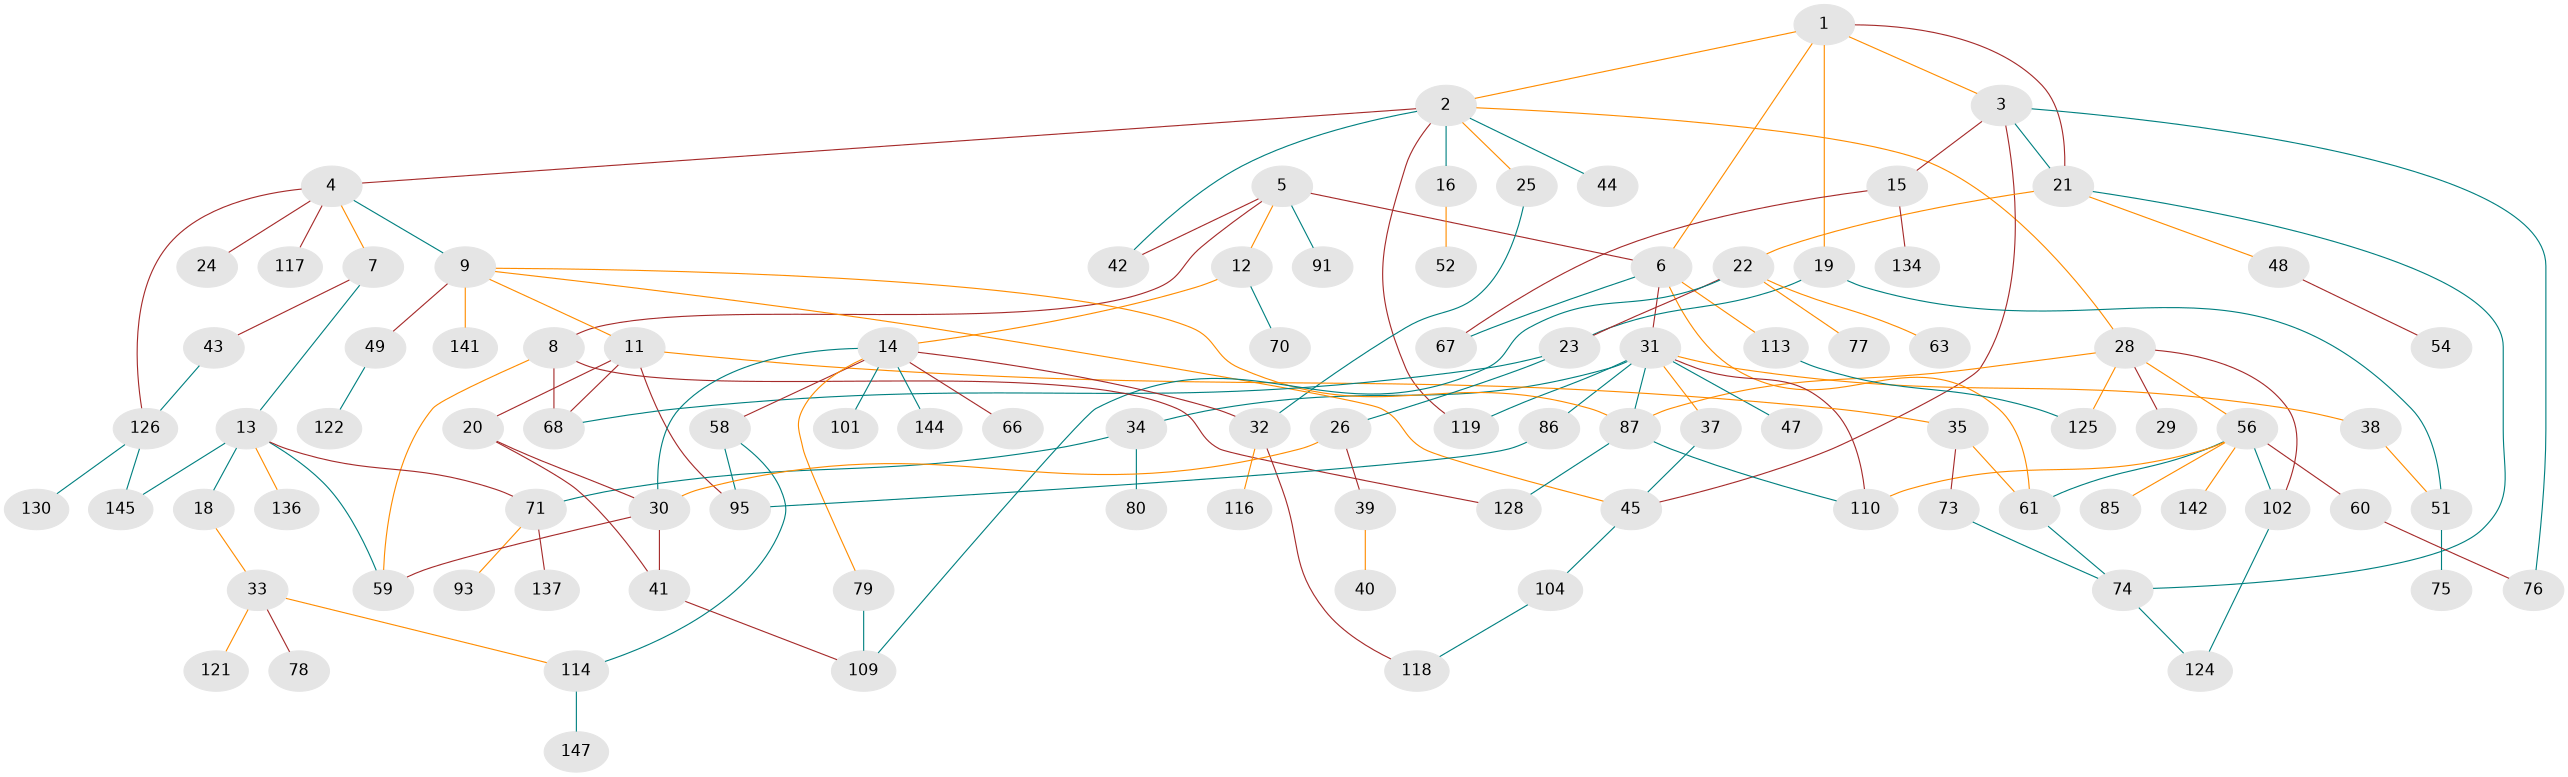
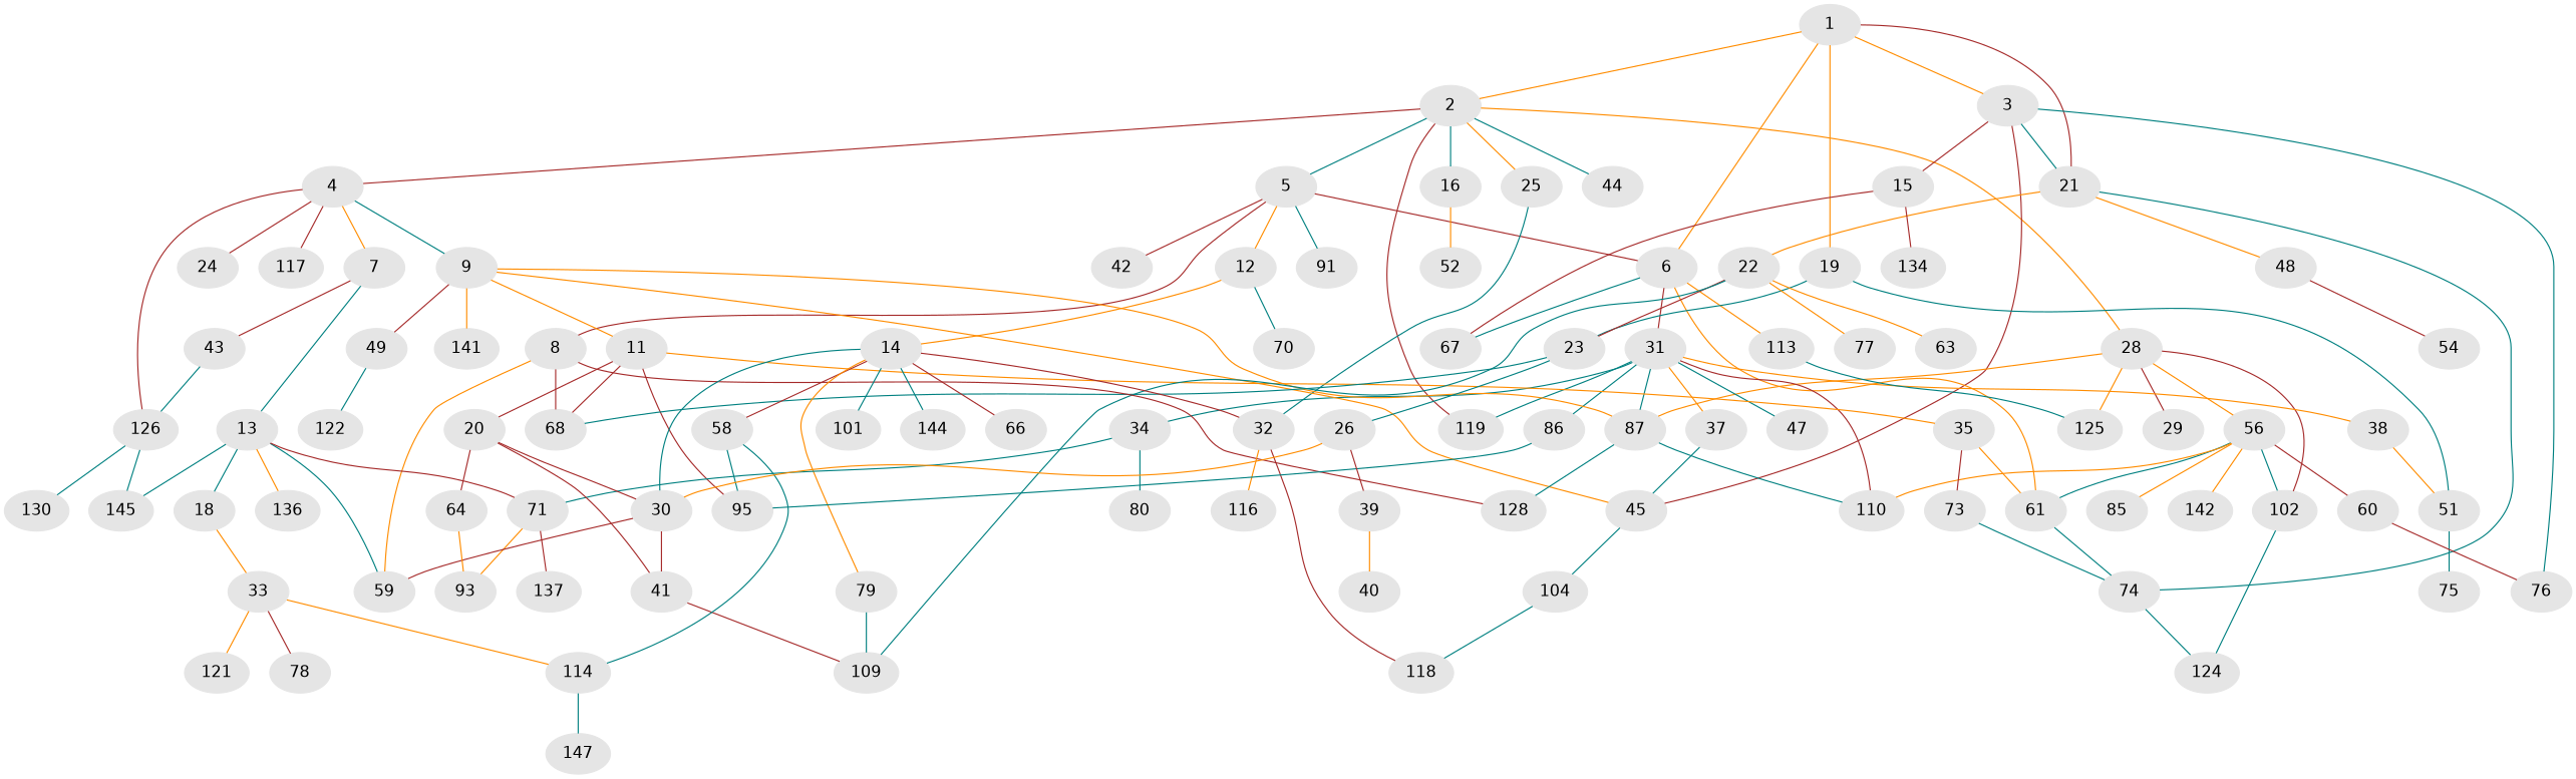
  graph {
    fontname="DejaVu Sans"
    node [color=gray90 fontname="DejaVu Sans" style=filled]
    edge [color=teal fontname="DejaVu Sans"]
    1 [super="+17"]
    2 [super="+10"]
    3 [super="+132"]
    6 [super="+83"]
    19 [super="+57"]
    21 [super="+69"]
    4 [super="+92"]
    5 [super="+103"]
    16
    25 [super="+62"]
    28
    44 [super="+111"]
    119
    15 [super="+106"]
    45 [super="+94"]
    76
    31 [super="+46"]
    61 [super="+81"]
    67 [super="+84"]
    113 [super="+115"]
    9 [super="+27"]
    11 [super="+65"]
    49 [super="+105"]
    87 [super="+97"]
    141
    23 [super="+108"]
    51 [super="+133"]
    22 [super="+99"]
    48 [super="+72"]
    74 [super="+135"]
    7
    24
    117
    126 [super="+131"]
    8
    12 [super="+138"]
    42 [super="+100"]
    91
    52
    32 [super="+112"]
    29
    56 [super="+120"]
    102 [super="+140"]
    125
    13 [super="+139"]
    59 [super="+129"]
    18
    71 [super="+89"]
    136
    145
    134
    104
    43 [super="+98"]
    130
    68
    128
    14 [super="+50"]
    70
    34 [super="+36"]
    37
    38
    47
    86
    110
    20 [super="+82"]
    35 [super="+53"]
    95 [super="+96"]
    122
    30
    41
+   64
    73
    58 [super="+90"]
    66 [super="+107"]
    79
    101
    144
    33 [super="+55"]
    93
    137
    116
    118 [super="+146"]
    114 [super="+127"]
    109
    78 [super="+143"]
    121
    26 [super="+123"]
    75
    63
    77
    54 [super="+88"]
    124
    39 [super="+148"]
    40
    60
    85
    142
    80
    147
    1 -- 2 [color=darkorange]
    1 -- 3 [color=darkorange]
    1 -- 6 [color=darkorange]
    1 -- 19 [color=darkorange]
    1 -- 21 [color=brown]
    2 -- 4 [color=brown]
-   2 -- 42
+   2 -- 5
    2 -- 16 [weight=2]
    2 -- 25 [color=darkorange]
    2 -- 28 [color=darkorange]
    2 -- 44
    2 -- 119 [color=brown]
    3 -- 21
    3 -- 15 [color=brown]
    3 -- 45 [color=brown]
    3 -- 76
    6 -- 31 [color=brown]
    6 -- 61 [color=darkorange]
    6 -- 67
    6 -- 113 [color=darkorange]
    19 -- 23
    19 -- 51
    21 -- 22 [color=darkorange]
    21 -- 48 [color=darkorange]
    21 -- 74
    4 -- 9 [weight=2]
    4 -- 7 [color=darkorange]
    4 -- 24 [color=brown]
    4 -- 117 [color=brown]
    4 -- 126 [color=brown weight=2]
    5 -- 6 [color=brown]
    5 -- 8 [color=brown]
    5 -- 12 [color=darkorange]
    5 -- 42 [color=brown]
    5 -- 91
    16 -- 52 [color=darkorange]
    25 -- 32
    28 -- 87 [color=darkorange]
    28 -- 29 [color=brown]
    28 -- 56 [color=darkorange]
    28 -- 102 [color=brown]
    28 -- 125 [color=darkorange]
    15 -- 67 [color=brown]
    15 -- 134 [color=brown]
    45 -- 104
    31 -- 119
    31 -- 87
    31 -- 34
    31 -- 37 [color=darkorange]
    31 -- 38 [color=darkorange]
    31 -- 47
    31 -- 86
    31 -- 110 [color=brown]
    61 -- 74
    113 -- 125
    9 -- 45 [color=darkorange]
    9 -- 11 [color=darkorange]
    9 -- 49 [color=brown]
    9 -- 87 [color=darkorange]
    9 -- 141 [color=darkorange]
    11 -- 68 [color=brown]
    11 -- 20 [color=brown]
    11 -- 35 [color=darkorange]
    11 -- 95 [color=brown]
    49 -- 122
    87 -- 128
    87 -- 110
    23 -- 68
    23 -- 26
    51 -- 75
    22 -- 23 [color=brown]
    22 -- 109
    22 -- 63 [color=darkorange]
    22 -- 77 [color=darkorange]
    48 -- 54 [color=brown]
    74 -- 124
    7 -- 13
    7 -- 43 [color=brown]
    126 -- 145
    126 -- 130
    8 -- 59 [color=darkorange]
    8 -- 68 [color=brown]
    8 -- 128 [color=brown]
    12 -- 14 [color=darkorange]
    12 -- 70
    32 -- 116 [color=darkorange]
    32 -- 118 [color=brown]
    56 -- 61
    56 -- 102
    56 -- 110 [color=darkorange]
    56 -- 60 [color=brown]
    56 -- 85 [color=darkorange]
    56 -- 142 [color=darkorange]
    102 -- 124
    13 -- 59
    13 -- 18
    13 -- 71 [color=brown]
    13 -- 136 [color=darkorange]
    13 -- 145
    18 -- 33 [color=darkorange]
    71 -- 93 [color=darkorange]
    71 -- 137 [color=brown]
    104 -- 118
    43 -- 126
    14 -- 32 [color=brown]
    14 -- 30
    14 -- 58 [color=brown]
    14 -- 66 [color=brown]
    14 -- 79 [color=darkorange]
    14 -- 101
    14 -- 144
    34 -- 71
    34 -- 80
    37 -- 45
    38 -- 51 [color=darkorange]
    86 -- 95
    20 -- 30 [color=brown]
    20 -- 41 [color=brown]
+   20 -- 64 [color=brown]
    35 -- 61 [color=darkorange]
    35 -- 73 [color=brown]
    30 -- 59 [color=brown]
    30 -- 41 [color=brown]
    41 -- 109 [color=brown]
+   64 -- 93 [color=darkorange]
    73 -- 74
    58 -- 95
    58 -- 114
    79 -- 109
    33 -- 114 [color=darkorange]
    33 -- 78 [color=brown]
    33 -- 121 [color=darkorange]
    114 -- 147
    26 -- 30 [color=darkorange]
    26 -- 39 [color=brown]
    39 -- 40 [color=darkorange]
    60 -- 76 [color=brown]
  }
